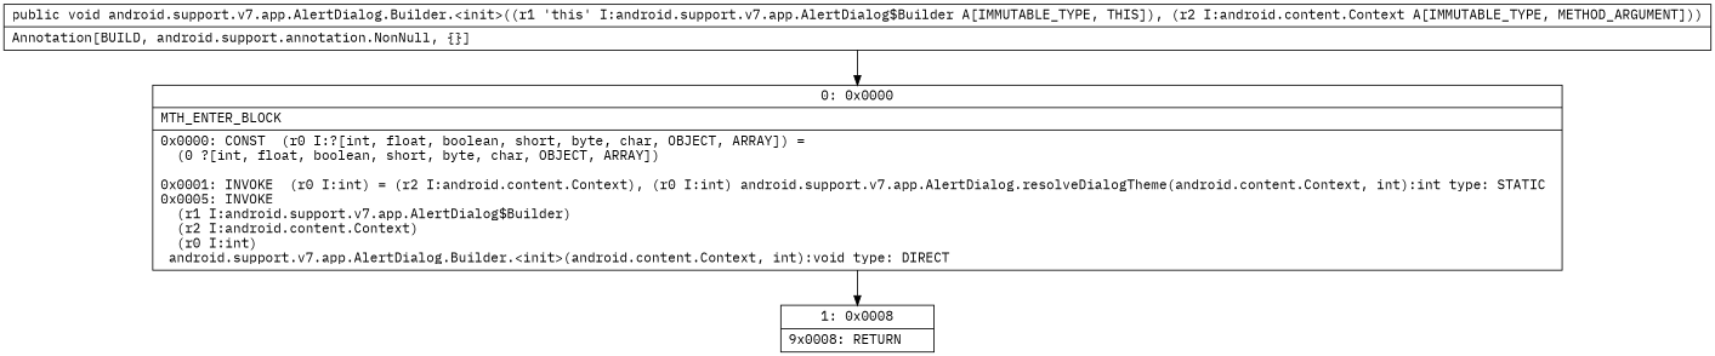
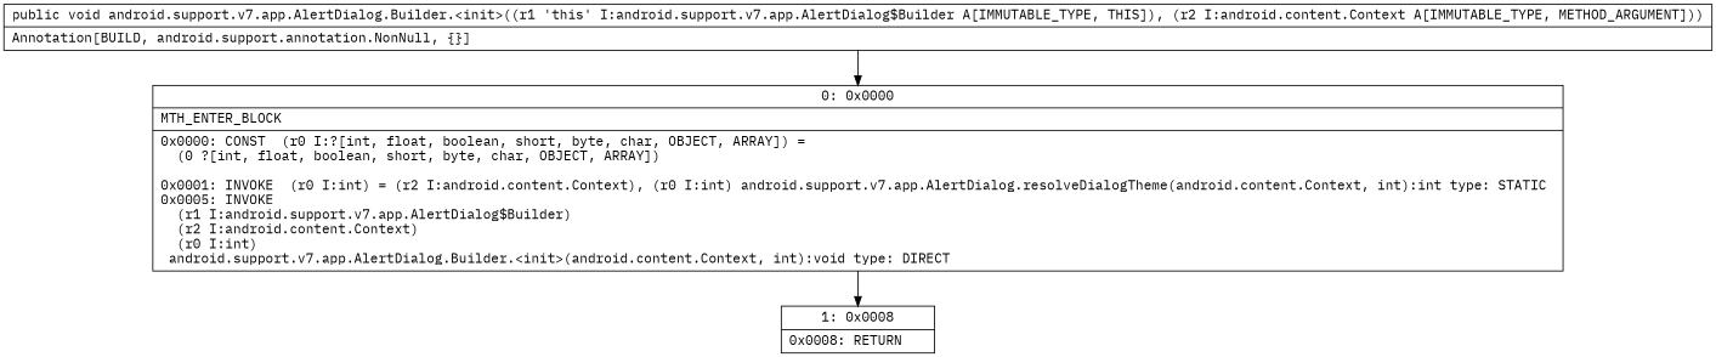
  digraph {
    fontname="IBM Plex Mono"
    node [shape=record fontname="IBM Plex Mono"]
    edge [fontname="IBM Plex Mono"]
    n1 [label="{0\:\ 0x0000|MTH_ENTER_BLOCK\l|0x0000: CONST  (r0 I:?[int, float, boolean, short, byte, char, OBJECT, ARRAY]) = \l  (0 ?[int, float, boolean, short, byte, char, OBJECT, ARRAY])\l \l0x0001: INVOKE  (r0 I:int) = (r2 I:android.content.Context), (r0 I:int) android.support.v7.app.AlertDialog.resolveDialogTheme(android.content.Context, int):int type: STATIC \l0x0005: INVOKE  \l  (r1 I:android.support.v7.app.AlertDialog$Builder)\l  (r2 I:android.content.Context)\l  (r0 I:int)\l android.support.v7.app.AlertDialog.Builder.\<init\>(android.content.Context, int):void type: DIRECT \l}"]
-   n2 [label="{1\:\ 0x0008|9x0008: RETURN   \l}"]
+   n2 [label="{1\:\ 0x0008|0x0008: RETURN   \l}"]
    n3 [label="{public void android.support.v7.app.AlertDialog.Builder.\<init\>((r1 'this' I:android.support.v7.app.AlertDialog$Builder A[IMMUTABLE_TYPE, THIS]), (r2 I:android.content.Context A[IMMUTABLE_TYPE, METHOD_ARGUMENT]))  | Annotation[BUILD, android.support.annotation.NonNull, \{\}]\l}"]
    n1 -> n2
    n3 -> n1
  }
